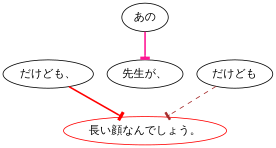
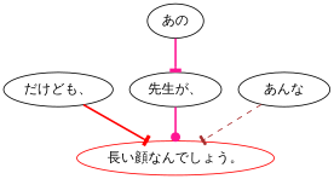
  digraph {
    node [color=black]
    edge [arrowhead=tee color=deeppink style=bold]
    n1 [label="だけども、"]
    n2 [color=red label="長い顔なんでしょう。"]
    n3 [label="あの"]
    n4 [label="先生が、"]
-   n5 [label="だけども"]
+   n5 [label="あんな"]
    n1 -> n2 [color=red]
    n3 -> n4
+   n4 -> n2 [arrowhead=dot]
    n5 -> n2 [color=brown style=dashed]
  }
